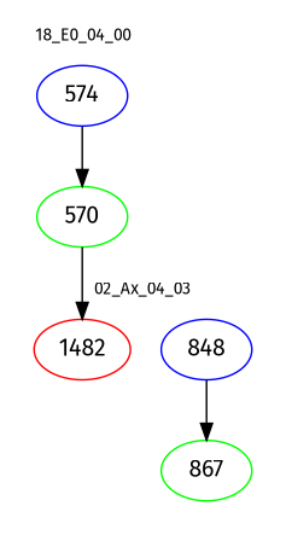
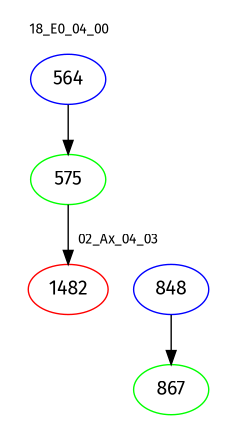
  digraph {
    fontname="Fira Sans"
    node [color=blue fontname="Fira Sans"]
    edge [color=black fontname="Fira Sans"]
    n1 [label=848]
    n2 [color=green label=867]
    n3 [color=red label=1482]
-   n4 [label=574]
-   n5 [color=green label=570]
+   n4 [label=564]
+   n5 [color=green label=575]
    subgraph cluster_1 {
      color=white
      fontsize=10
      label="02_Ax_04_03"
      n1
      n2
      n3
    }
    subgraph cluster_2 {
      color=white
      fontsize=10
      label="18_E0_04_00"
      n4
      n5
    }
    n1 -> n2
    n4 -> n5
    n5 -> n3
  }
